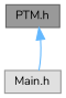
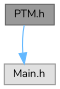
  digraph {
    fontname=Nunito
    node [fontname=Nunito fontsize=10 shape=box style=filled]
    n1 [color=gray40 fillcolor=grey60 fontcolor=black height=0.2 label="PTM.h" width=0.4]
    n2 [color=grey60 fillcolor="#E0E0E0" height=0.2 label="Main.h" width=0.4]
-   n2 -> n1 [color=steelblue1 fontname=Nunito fontsize=10 labelfontname=Helvetica labelfontsize=10 style=solid]
+   n1 -> n2 [color=steelblue1 fontname=Nunito fontsize=10 labelfontname=Helvetica labelfontsize=10 style=solid]
  }
